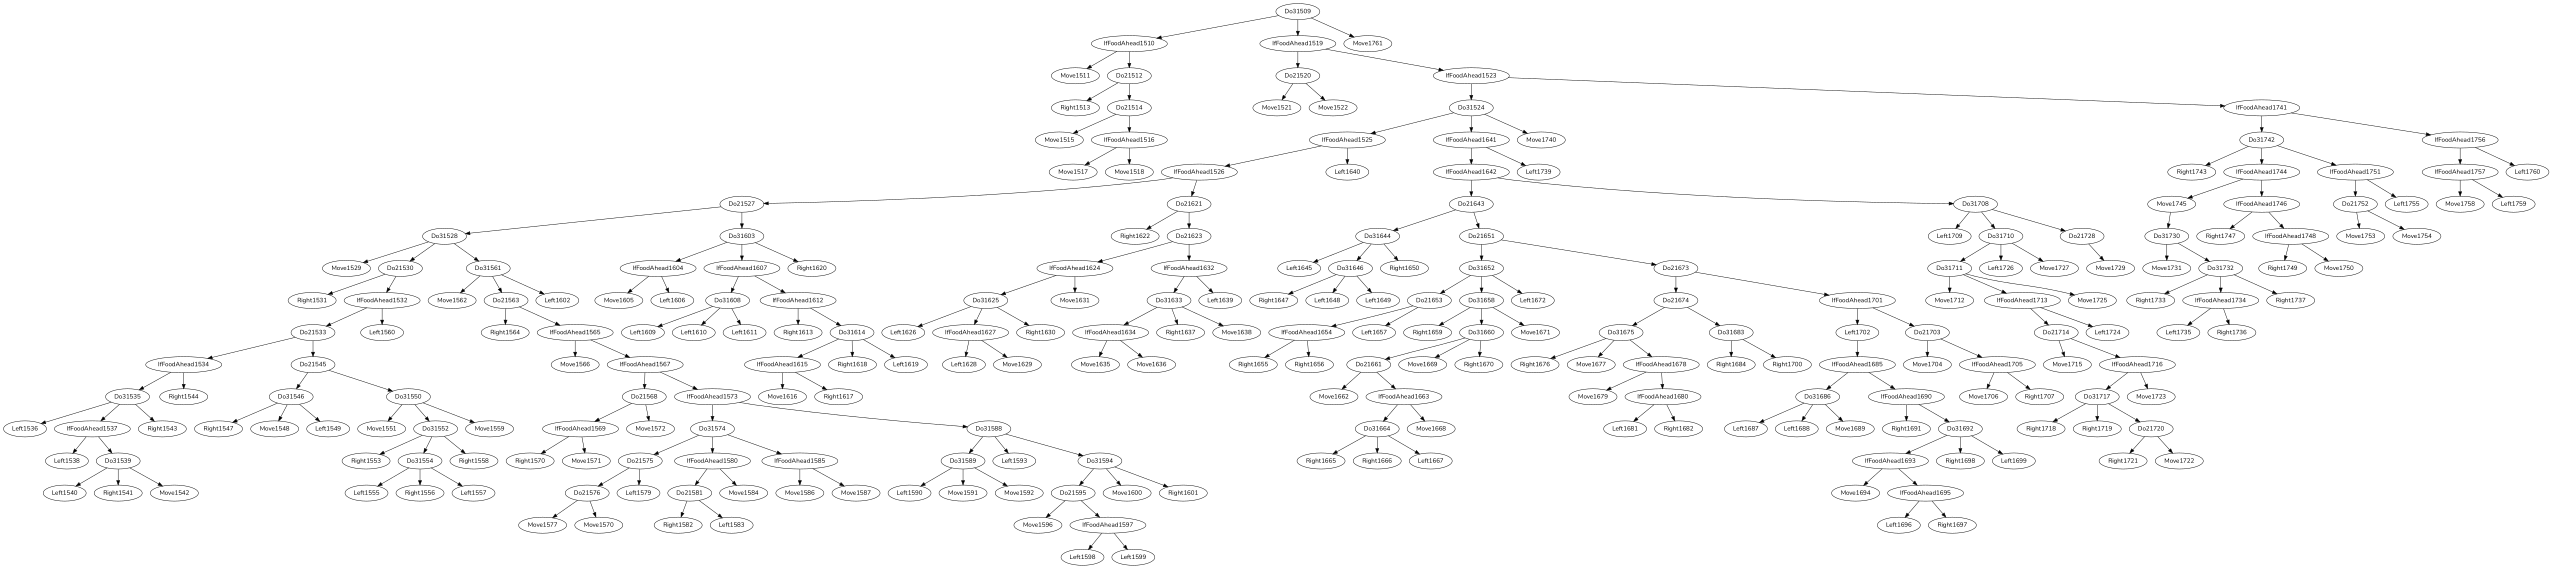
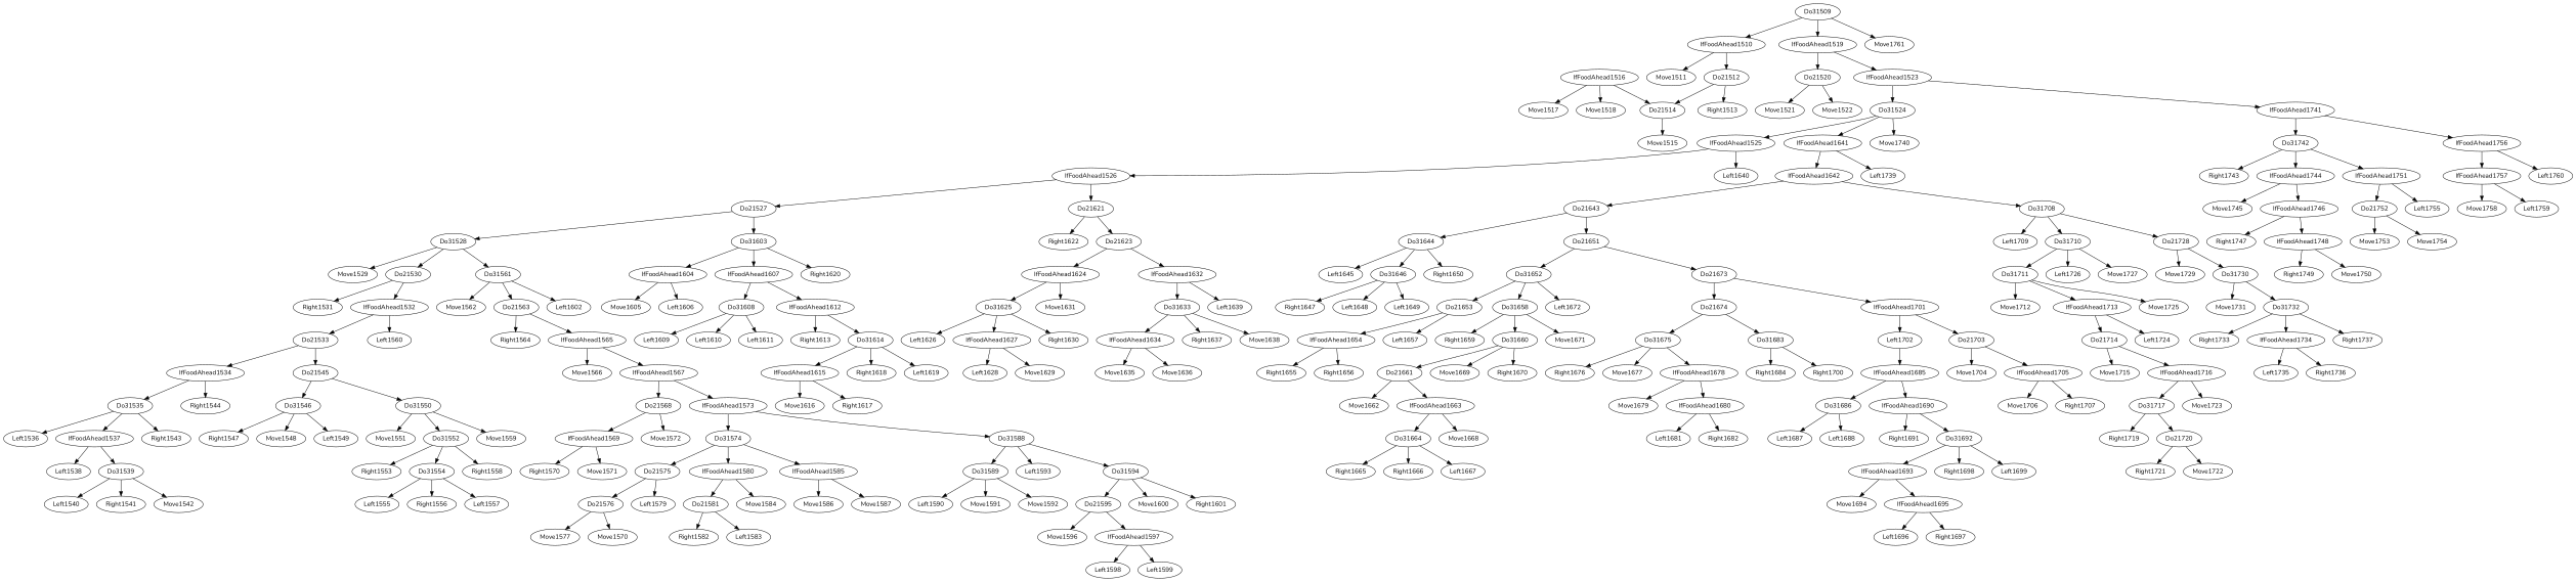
  digraph {
    fontname=Nunito
    node [fontname=Nunito]
    edge [fontname=Nunito]
    IfFoodAhead1510
    Move1511
    Do21512
    Right1513
    Do21514
    Move1515
    IfFoodAhead1516
    Move1517
    Move1518
    Do31509
    IfFoodAhead1519
    Move1761
    Do21520
    IfFoodAhead1523
    Move1521
    Move1522
    Do31524
    IfFoodAhead1741
    Do31528
    Move1529
    Do21530
    Do31561
    Right1531
    IfFoodAhead1532
    Move1562
    Do21563
    Left1602
    Do21533
    Left1560
    Do31535
    Left1536
    IfFoodAhead1537
    Right1543
    Left1538
    Do31539
    Left1540
    Right1541
    Move1542
    IfFoodAhead1534
    Right1544
    Do21545
    Do31546
    Do31550
    Right1547
    Move1548
    Left1549
    Move1551
    Do31552
    Move1559
    Right1553
    Do31554
    Right1558
    Left1555
    Right1556
    Left1557
    Right1564
    IfFoodAhead1565
    Move1566
    IfFoodAhead1567
    Do21568
    IfFoodAhead1573
    IfFoodAhead1569
    Right1570
    Move1571
    Move1572
    Do31574
    Do31588
    Do21576
    Move1577
    n70 [label=Move1570]
    Do21575
    Left1579
    IfFoodAhead1580
    IfFoodAhead1585
    Do21581
    Move1584
    Move1586
    Move1587
    Right1582
    Left1583
    Do31589
    Left1593
    Do31594
    Left1590
    Move1591
    Move1592
    Do21595
    Move1600
    Right1601
    Move1596
    IfFoodAhead1597
    Left1598
    Left1599
    Do21527
    Do31603
    IfFoodAhead1604
    IfFoodAhead1607
    Right1620
    Move1605
    Left1606
    Do31608
    IfFoodAhead1612
    Left1609
    Left1610
    Left1611
    Right1613
    Do31614
    IfFoodAhead1615
    Right1618
    Left1619
    Move1616
    Right1617
    IfFoodAhead1526
    Do21621
    Right1622
    Do21623
    IfFoodAhead1624
    IfFoodAhead1632
    Do31625
    Left1626
    IfFoodAhead1627
    Right1630
    Left1628
    Move1629
    Move1631
    Do31633
    Left1639
    IfFoodAhead1634
    Move1635
    Move1636
    Right1637
    Move1638
    IfFoodAhead1525
    Left1640
    IfFoodAhead1641
    Move1740
    IfFoodAhead1642
    Left1739
    Do31644
    Left1645
    Do31646
    Right1650
    Right1647
    Left1648
    Left1649
    Do21643
    Do21651
    Do31652
    Do21673
    IfFoodAhead1654
    Right1655
    Right1656
    Do21653
    Left1657
    Do31658
    Left1672
    Right1659
    Do31660
    Move1671
    Do21661
    Move1669
    Right1670
    Move1662
    IfFoodAhead1663
    Do31664
    Move1668
    Right1665
    Right1666
    Left1667
    Do21674
    IfFoodAhead1701
    Do31675
    Right1676
    Move1677
    IfFoodAhead1678
    Move1679
    IfFoodAhead1680
    Left1681
    Right1682
    Do31683
    Right1684
    Right1700
    IfFoodAhead1685
    Do31686
    IfFoodAhead1690
    Left1687
    Left1688
-   Move1689
    Right1691
    Do31692
    IfFoodAhead1693
    Right1698
    Left1699
    Move1694
    IfFoodAhead1695
    Left1696
    Right1697
    Left1702
    Do21703
    Move1704
    IfFoodAhead1705
    Move1706
    Right1707
    Do31708
    Left1709
    Do31710
    Do21728
    Do31711
    Left1726
    Move1727
    Move1729
    Do31730
    Move1712
    IfFoodAhead1713
    Move1725
    Do21714
    Left1724
    Move1715
    IfFoodAhead1716
    Do31717
    Move1723
-   Right1718
    Right1719
    Do21720
    Right1721
    Move1722
    Move1731
    Do31732
    Right1733
    IfFoodAhead1734
    Right1737
    Left1735
    Right1736
    Do31742
    IfFoodAhead1756
    Right1743
    IfFoodAhead1744
    IfFoodAhead1751
    Move1745
    IfFoodAhead1746
    Do21752
    Left1755
    Right1747
    IfFoodAhead1748
    Right1749
    Move1750
    Move1753
    Move1754
    IfFoodAhead1757
    Left1760
    Move1758
    Left1759
    IfFoodAhead1510 -> Move1511
    IfFoodAhead1510 -> Do21512
    Do21512 -> Right1513
    Do21512 -> Do21514
    Do21514 -> Move1515
-   Do21514 -> IfFoodAhead1516
+   IfFoodAhead1516 -> Do21514
    IfFoodAhead1516 -> Move1517
    IfFoodAhead1516 -> Move1518
    Do31509 -> IfFoodAhead1510
    Do31509 -> IfFoodAhead1519
    Do31509 -> Move1761
    IfFoodAhead1519 -> Do21520
    IfFoodAhead1519 -> IfFoodAhead1523
    Do21520 -> Move1521
    Do21520 -> Move1522
    IfFoodAhead1523 -> Do31524
    IfFoodAhead1523 -> IfFoodAhead1741
    Do31524 -> IfFoodAhead1525
    Do31524 -> IfFoodAhead1641
    Do31524 -> Move1740
    IfFoodAhead1741 -> Do31742
    IfFoodAhead1741 -> IfFoodAhead1756
    Do31528 -> Move1529
    Do31528 -> Do21530
    Do31528 -> Do31561
    Do21530 -> Right1531
    Do21530 -> IfFoodAhead1532
    Do31561 -> Move1562
    Do31561 -> Do21563
    Do31561 -> Left1602
    IfFoodAhead1532 -> Do21533
    IfFoodAhead1532 -> Left1560
    Do21563 -> Right1564
    Do21563 -> IfFoodAhead1565
    Do21533 -> IfFoodAhead1534
    Do21533 -> Do21545
    Do31535 -> Left1536
    Do31535 -> IfFoodAhead1537
    Do31535 -> Right1543
    IfFoodAhead1537 -> Left1538
    IfFoodAhead1537 -> Do31539
    Do31539 -> Left1540
    Do31539 -> Right1541
    Do31539 -> Move1542
    IfFoodAhead1534 -> Do31535
    IfFoodAhead1534 -> Right1544
    Do21545 -> Do31546
    Do21545 -> Do31550
    Do31546 -> Right1547
    Do31546 -> Move1548
    Do31546 -> Left1549
    Do31550 -> Move1551
    Do31550 -> Do31552
    Do31550 -> Move1559
    Do31552 -> Right1553
    Do31552 -> Do31554
    Do31552 -> Right1558
    Do31554 -> Left1555
    Do31554 -> Right1556
    Do31554 -> Left1557
    IfFoodAhead1565 -> Move1566
    IfFoodAhead1565 -> IfFoodAhead1567
    IfFoodAhead1567 -> Do21568
    IfFoodAhead1567 -> IfFoodAhead1573
    Do21568 -> IfFoodAhead1569
    Do21568 -> Move1572
    IfFoodAhead1573 -> Do31574
    IfFoodAhead1573 -> Do31588
    IfFoodAhead1569 -> Right1570
    IfFoodAhead1569 -> Move1571
    Do31574 -> Do21575
    Do31574 -> IfFoodAhead1580
    Do31574 -> IfFoodAhead1585
    Do31588 -> Do31589
    Do31588 -> Left1593
    Do31588 -> Do31594
    Do21576 -> Move1577
    Do21576 -> n70
    Do21575 -> Do21576
    Do21575 -> Left1579
    IfFoodAhead1580 -> Do21581
    IfFoodAhead1580 -> Move1584
    IfFoodAhead1585 -> Move1586
    IfFoodAhead1585 -> Move1587
    Do21581 -> Right1582
    Do21581 -> Left1583
    Do31589 -> Left1590
    Do31589 -> Move1591
    Do31589 -> Move1592
    Do31594 -> Do21595
    Do31594 -> Move1600
    Do31594 -> Right1601
    Do21595 -> Move1596
    Do21595 -> IfFoodAhead1597
    IfFoodAhead1597 -> Left1598
    IfFoodAhead1597 -> Left1599
    Do21527 -> Do31528
    Do21527 -> Do31603
    Do31603 -> IfFoodAhead1604
    Do31603 -> IfFoodAhead1607
    Do31603 -> Right1620
    IfFoodAhead1604 -> Move1605
    IfFoodAhead1604 -> Left1606
    IfFoodAhead1607 -> Do31608
    IfFoodAhead1607 -> IfFoodAhead1612
    Do31608 -> Left1609
    Do31608 -> Left1610
    Do31608 -> Left1611
    IfFoodAhead1612 -> Right1613
    IfFoodAhead1612 -> Do31614
    Do31614 -> IfFoodAhead1615
    Do31614 -> Right1618
    Do31614 -> Left1619
    IfFoodAhead1615 -> Move1616
    IfFoodAhead1615 -> Right1617
    IfFoodAhead1526 -> Do21527
    IfFoodAhead1526 -> Do21621
    Do21621 -> Right1622
    Do21621 -> Do21623
    Do21623 -> IfFoodAhead1624
    Do21623 -> IfFoodAhead1632
    IfFoodAhead1624 -> Do31625
    IfFoodAhead1624 -> Move1631
    IfFoodAhead1632 -> Do31633
    IfFoodAhead1632 -> Left1639
    Do31625 -> Left1626
    Do31625 -> IfFoodAhead1627
    Do31625 -> Right1630
    IfFoodAhead1627 -> Left1628
    IfFoodAhead1627 -> Move1629
    Do31633 -> IfFoodAhead1634
    Do31633 -> Right1637
    Do31633 -> Move1638
    IfFoodAhead1634 -> Move1635
    IfFoodAhead1634 -> Move1636
    IfFoodAhead1525 -> IfFoodAhead1526
    IfFoodAhead1525 -> Left1640
    IfFoodAhead1641 -> IfFoodAhead1642
    IfFoodAhead1641 -> Left1739
    IfFoodAhead1642 -> Do21643
    IfFoodAhead1642 -> Do31708
    Do31644 -> Left1645
    Do31644 -> Do31646
    Do31644 -> Right1650
    Do31646 -> Right1647
    Do31646 -> Left1648
    Do31646 -> Left1649
    Do21643 -> Do31644
    Do21643 -> Do21651
    Do21651 -> Do31652
    Do21651 -> Do21673
    Do31652 -> Do21653
    Do31652 -> Do31658
    Do31652 -> Left1672
    Do21673 -> Do21674
    Do21673 -> IfFoodAhead1701
    IfFoodAhead1654 -> Right1655
    IfFoodAhead1654 -> Right1656
    Do21653 -> IfFoodAhead1654
    Do21653 -> Left1657
    Do31658 -> Right1659
    Do31658 -> Do31660
    Do31658 -> Move1671
    Do31660 -> Do21661
    Do31660 -> Move1669
    Do31660 -> Right1670
    Do21661 -> Move1662
    Do21661 -> IfFoodAhead1663
    IfFoodAhead1663 -> Do31664
    IfFoodAhead1663 -> Move1668
    Do31664 -> Right1665
    Do31664 -> Right1666
    Do31664 -> Left1667
    Do21674 -> Do31675
    Do21674 -> Do31683
    IfFoodAhead1701 -> Left1702
    IfFoodAhead1701 -> Do21703
    Do31675 -> Right1676
    Do31675 -> Move1677
    Do31675 -> IfFoodAhead1678
    IfFoodAhead1678 -> Move1679
    IfFoodAhead1678 -> IfFoodAhead1680
    IfFoodAhead1680 -> Left1681
    IfFoodAhead1680 -> Right1682
    Do31683 -> Right1684
    Do31683 -> Right1700
    IfFoodAhead1685 -> Do31686
    IfFoodAhead1685 -> IfFoodAhead1690
    Do31686 -> Left1687
    Do31686 -> Left1688
-   Do31686 -> Move1689
    IfFoodAhead1690 -> Right1691
    IfFoodAhead1690 -> Do31692
    Do31692 -> IfFoodAhead1693
    Do31692 -> Right1698
    Do31692 -> Left1699
    IfFoodAhead1693 -> Move1694
    IfFoodAhead1693 -> IfFoodAhead1695
    IfFoodAhead1695 -> Left1696
    IfFoodAhead1695 -> Right1697
    Left1702 -> IfFoodAhead1685
    Do21703 -> Move1704
    Do21703 -> IfFoodAhead1705
    IfFoodAhead1705 -> Move1706
    IfFoodAhead1705 -> Right1707
    Do31708 -> Left1709
    Do31708 -> Do31710
    Do31708 -> Do21728
    Do31710 -> Do31711
    Do31710 -> Left1726
    Do31710 -> Move1727
    Do21728 -> Move1729
-   Move1745 -> Do31730
+   Do21728 -> Do31730
    Do31711 -> Move1712
    Do31711 -> IfFoodAhead1713
    Do31711 -> Move1725
    Do31730 -> Move1731
    Do31730 -> Do31732
    IfFoodAhead1713 -> Do21714
    IfFoodAhead1713 -> Left1724
    Do21714 -> Move1715
    Do21714 -> IfFoodAhead1716
    IfFoodAhead1716 -> Do31717
    IfFoodAhead1716 -> Move1723
-   Do31717 -> Right1718
    Do31717 -> Right1719
    Do31717 -> Do21720
    Do21720 -> Right1721
    Do21720 -> Move1722
    Do31732 -> Right1733
    Do31732 -> IfFoodAhead1734
    Do31732 -> Right1737
    IfFoodAhead1734 -> Left1735
    IfFoodAhead1734 -> Right1736
    Do31742 -> Right1743
    Do31742 -> IfFoodAhead1744
    Do31742 -> IfFoodAhead1751
    IfFoodAhead1756 -> IfFoodAhead1757
    IfFoodAhead1756 -> Left1760
    IfFoodAhead1744 -> Move1745
    IfFoodAhead1744 -> IfFoodAhead1746
    IfFoodAhead1751 -> Do21752
    IfFoodAhead1751 -> Left1755
    IfFoodAhead1746 -> Right1747
    IfFoodAhead1746 -> IfFoodAhead1748
    Do21752 -> Move1753
    Do21752 -> Move1754
    IfFoodAhead1748 -> Right1749
    IfFoodAhead1748 -> Move1750
    IfFoodAhead1757 -> Move1758
    IfFoodAhead1757 -> Left1759
  }
